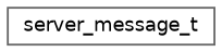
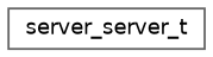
  digraph {
    rankdir=LR
-   n1 [color=grey40 fillcolor=white fontname=Helvetica fontsize=10 height=0.2 label=server_message_t shape=box style=filled width=0.4]
+   n1 [color=grey40 fillcolor=white fontname=Helvetica fontsize=10 height=0.2 label=server_server_t shape=box style=filled width=0.4]
  }
